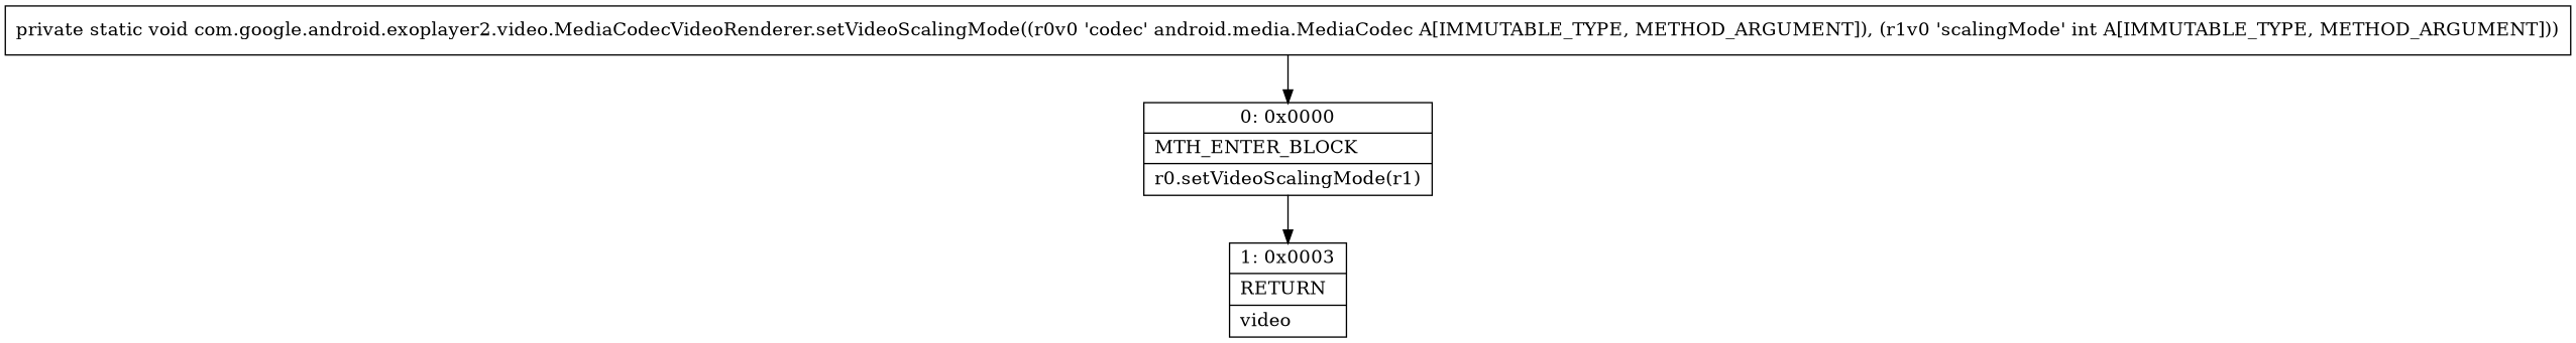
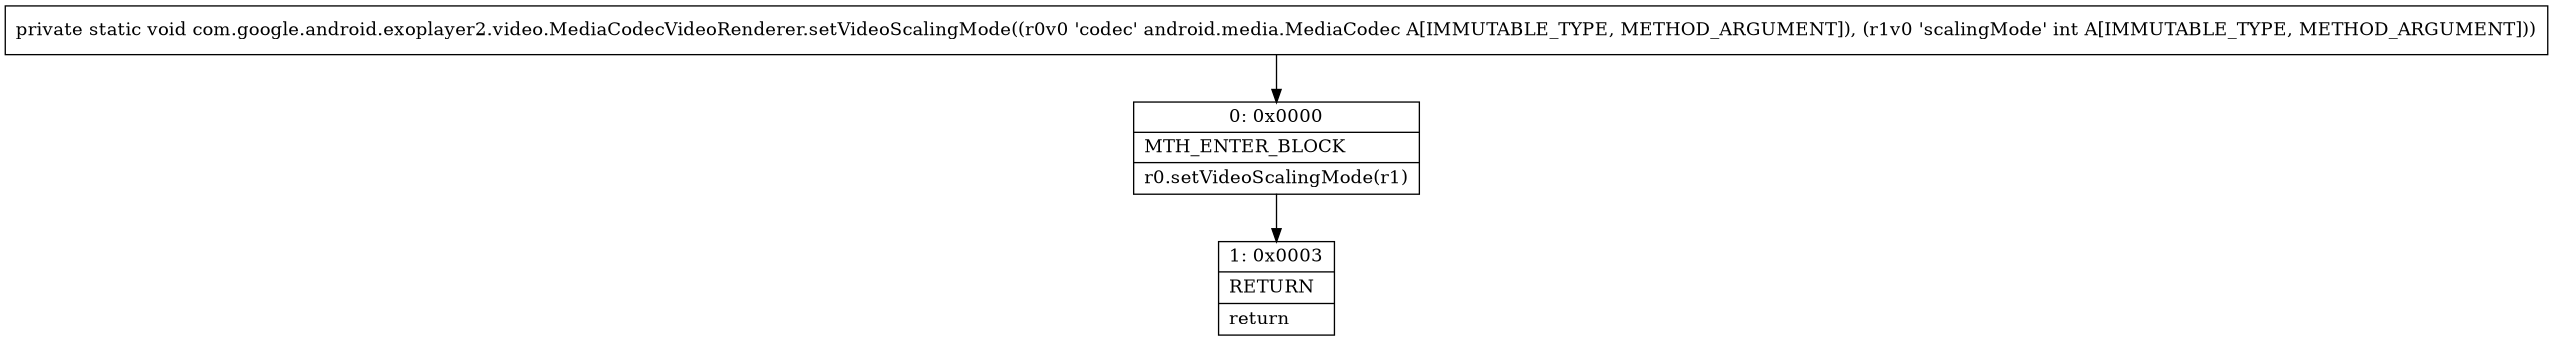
  digraph {
    node [shape=record]
    n1 [label="{0\:\ 0x0000|MTH_ENTER_BLOCK\l|r0.setVideoScalingMode(r1)\l}"]
-   n2 [label="{1\:\ 0x0003|RETURN\l|video\l}"]
+   n2 [label="{1\:\ 0x0003|RETURN\l|return\l}"]
    n3 [label="{private static void com.google.android.exoplayer2.video.MediaCodecVideoRenderer.setVideoScalingMode((r0v0 'codec' android.media.MediaCodec A[IMMUTABLE_TYPE, METHOD_ARGUMENT]), (r1v0 'scalingMode' int A[IMMUTABLE_TYPE, METHOD_ARGUMENT])) }"]
    n1 -> n2
    n3 -> n1
  }
